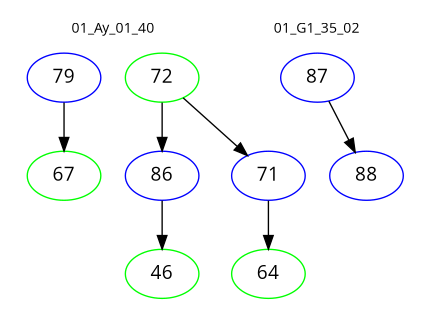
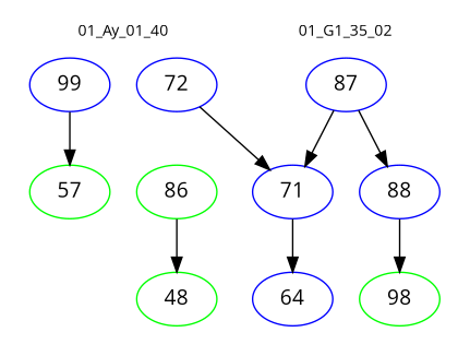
  digraph {
    fontname="Open Sans"
    node [color=blue fontname="Open Sans"]
    edge [color=black fontname="Open Sans"]
-   n1 [color=green label=72]
-   n2 [label=86]
-   n3 [label=79]
-   n4 [color=green label=46]
-   n5 [color=green label=67]
+   n1 [label=72]
+   n2 [color=green label=86]
+   n3 [label=99]
+   n4 [color=green label=48]
+   n5 [color=green label=57]
    n6 [label=87]
    n7 [label=71]
    n8 [label=88]
-   n9 [color=green label=64]
+   n9 [label=64]
+   n10 [color=green label=98]
    subgraph cluster_1 {
      color=white
      fontsize=10
      label="01_Ay_01_40"
      n1
      n2
      n3
      n4
      n5
    }
    subgraph cluster_2 {
      color=white
      fontsize=10
      label="01_G1_35_02"
      n6
      n7
      n8
      n9
+     n10
    }
-   n1 -> n2
    n1 -> n7
    n2 -> n4
    n3 -> n5
+   n6 -> n7
    n6 -> n8
    n7 -> n9
+   n8 -> n10
  }
